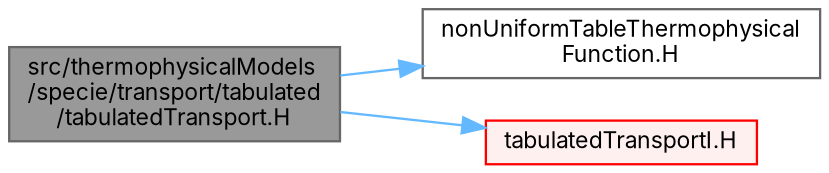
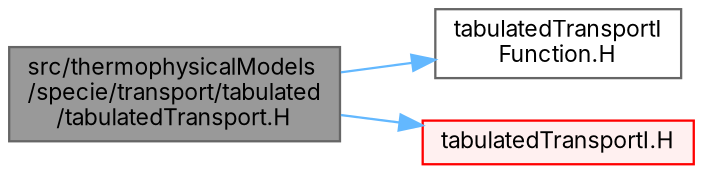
  digraph {
    rankdir=LR
    fontname=Inter
    node [fontname=Inter fontsize=10 shape=box style=filled]
    edge [color=steelblue1 fontname=Inter fontsize=10 labelfontname=Helvetica labelfontsize=10 style=solid]
    n1 [color=gray40 fillcolor=grey60 fontcolor=black height=0.2 label="src/thermophysicalModels\l/specie/transport/tabulated\l/tabulatedTransport.H" width=0.4]
-   n2 [color=grey40 fillcolor=white height=0.2 label="nonUniformTableThermophysical\lFunction.H" width=0.4]
+   n2 [color=grey40 fillcolor=white height=0.2 label="tabulatedTransportI\lFunction.H" width=0.4]
    n3 [color=red fillcolor="#FFF0F0" height=0.2 label="tabulatedTransportI.H" width=0.4]
    n1 -> n2
    n1 -> n3
  }
